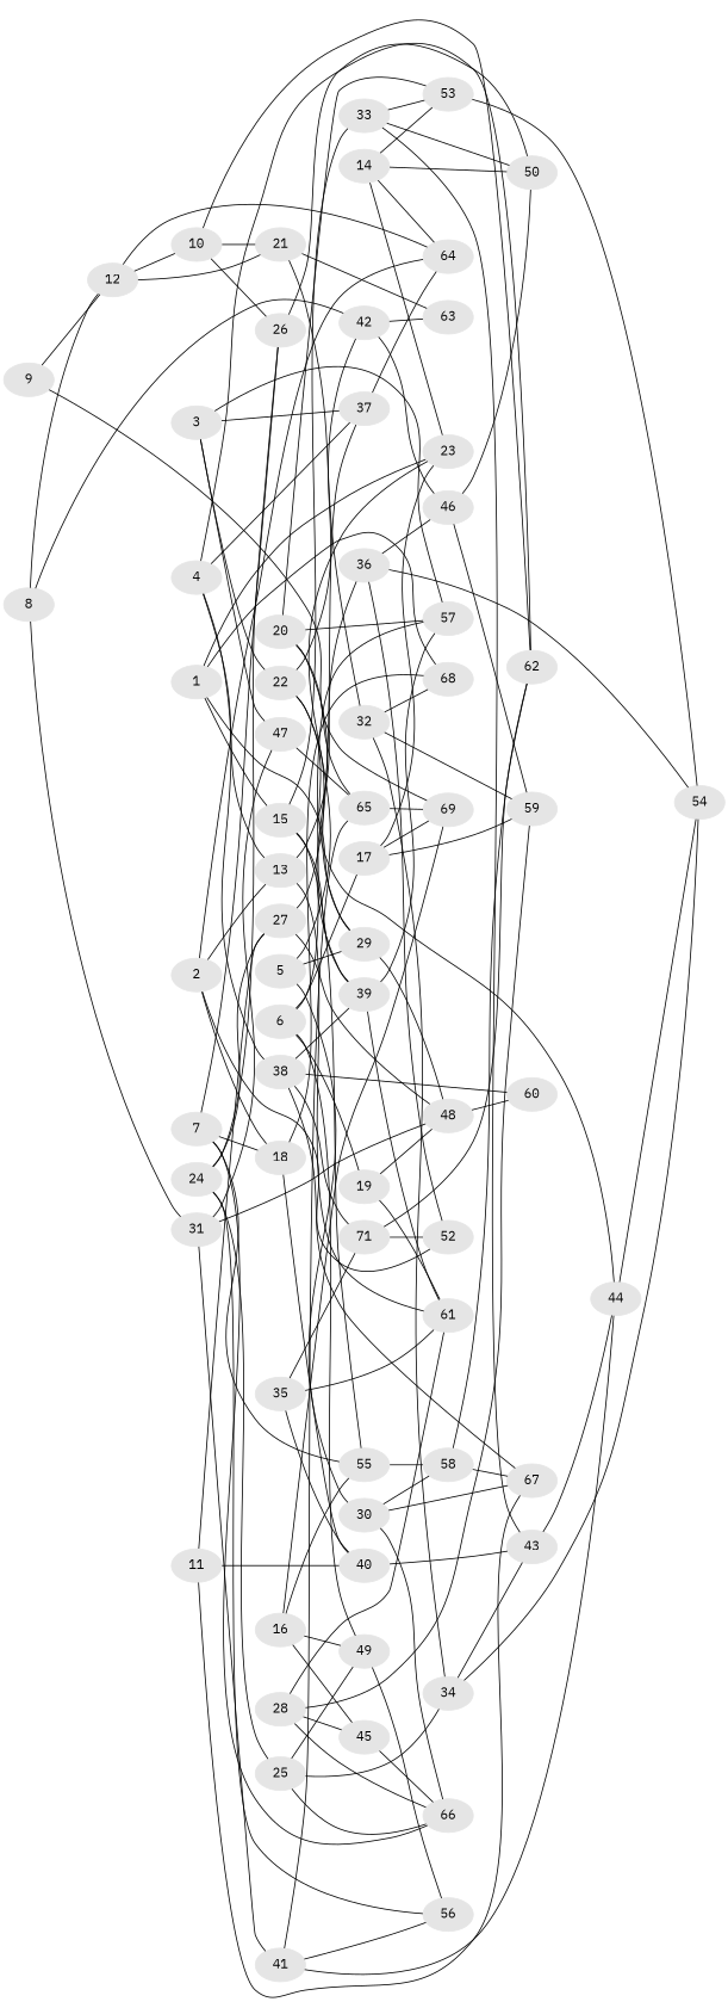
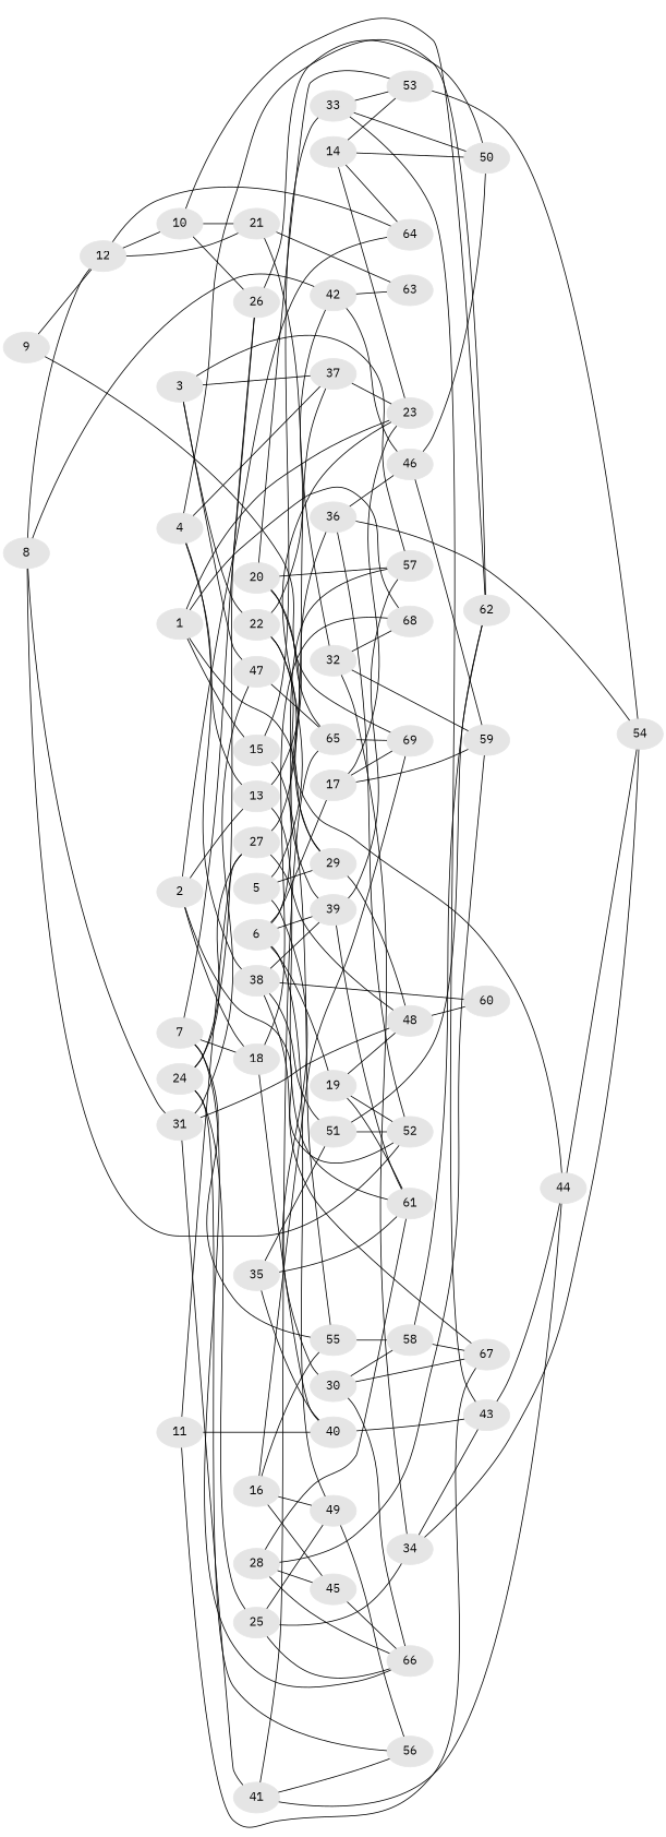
  graph {
    fontname="IBM Plex Mono"
    rankdir=LR
    node [color=gray90 fontname="IBM Plex Mono" style=filled]
    edge [fontname="IBM Plex Mono"]
    1
    15
    23
    29
    68
    55
    33
    39
    48
    2
    13
    18
    52
    64
    36
    61
    40
    3
    22
    37
    47
    57
    42
    44
    65
    4
    62
    38
    5
    30
    66
    67
    58
    6
    17
    19
    49
    69
    59
    56
    7
    26
    50
    8
    12
    31
    10
    21
    41
    63
    46
    9
    11
    27
    32
    43
    54
    14
    53
    16
    45
    60
    20
    34
    24
    25
    35
-   51 [label=71]
+   51
    28
    1 -- 15
    1 -- 23
    1 -- 29
    1 -- 68
    15 -- 55
    15 -- 33
-   15 -- 39
+   6 -- 39
    29 -- 48
    55 -- 58
    33 -- 50
    33 -- 43
    33 -- 53
    39 -- 61
    39 -- 57
    48 -- 60
    2 -- 13
    2 -- 18
    2 -- 52
    2 -- 64
    13 -- 36
    13 -- 61
    18 -- 68
    18 -- 40
    36 -- 52
    36 -- 46
    36 -- 54
    40 -- 43
    3 -- 22
    3 -- 37
    3 -- 47
    3 -- 57
    22 -- 29
    22 -- 42
    22 -- 44
-   37 -- 64
+   37 -- 23
    47 -- 65
    42 -- 63
    42 -- 46
    44 -- 54
    65 -- 69
    4 -- 13
    4 -- 37
    4 -- 62
    4 -- 38
    38 -- 39
    38 -- 67
    38 -- 60
    38 -- 51
    5 -- 23
    5 -- 29
    5 -- 30
    30 -- 66
    30 -- 67
    30 -- 58
    58 -- 62
    58 -- 67
    6 -- 57
    6 -- 17
    6 -- 19
    6 -- 49
    17 -- 23
    17 -- 69
    17 -- 59
    19 -- 48
+   19 -- 52
    19 -- 61
    49 -- 56
    7 -- 55
    7 -- 18
    7 -- 66
    7 -- 26
    26 -- 50
+   8 -- 52
    8 -- 42
    8 -- 12
    8 -- 31
    12 -- 64
    12 -- 10
    12 -- 21
    31 -- 48
    31 -- 47
    31 -- 41
    10 -- 62
    10 -- 26
    10 -- 21
    21 -- 63
    21 -- 32
    41 -- 44
    41 -- 65
    41 -- 56
    46 -- 59
    46 -- 50
    9 -- 69
    9 -- 12
    11 -- 40
    11 -- 67
    11 -- 27
    27 -- 48
    27 -- 37
    32 -- 68
    32 -- 59
    32 -- 34
    43 -- 44
    14 -- 23
    14 -- 64
    14 -- 50
    14 -- 53
    53 -- 54
    16 -- 55
    16 -- 49
    16 -- 69
    16 -- 45
    45 -- 66
    20 -- 39
    20 -- 57
    20 -- 65
    20 -- 53
    34 -- 43
    34 -- 54
    24 -- 56
    24 -- 26
    24 -- 27
    24 -- 25
    25 -- 66
    25 -- 49
    25 -- 34
    35 -- 61
    35 -- 40
    35 -- 51
    51 -- 52
    51 -- 62
    28 -- 61
    28 -- 66
    28 -- 59
    28 -- 45
  }
